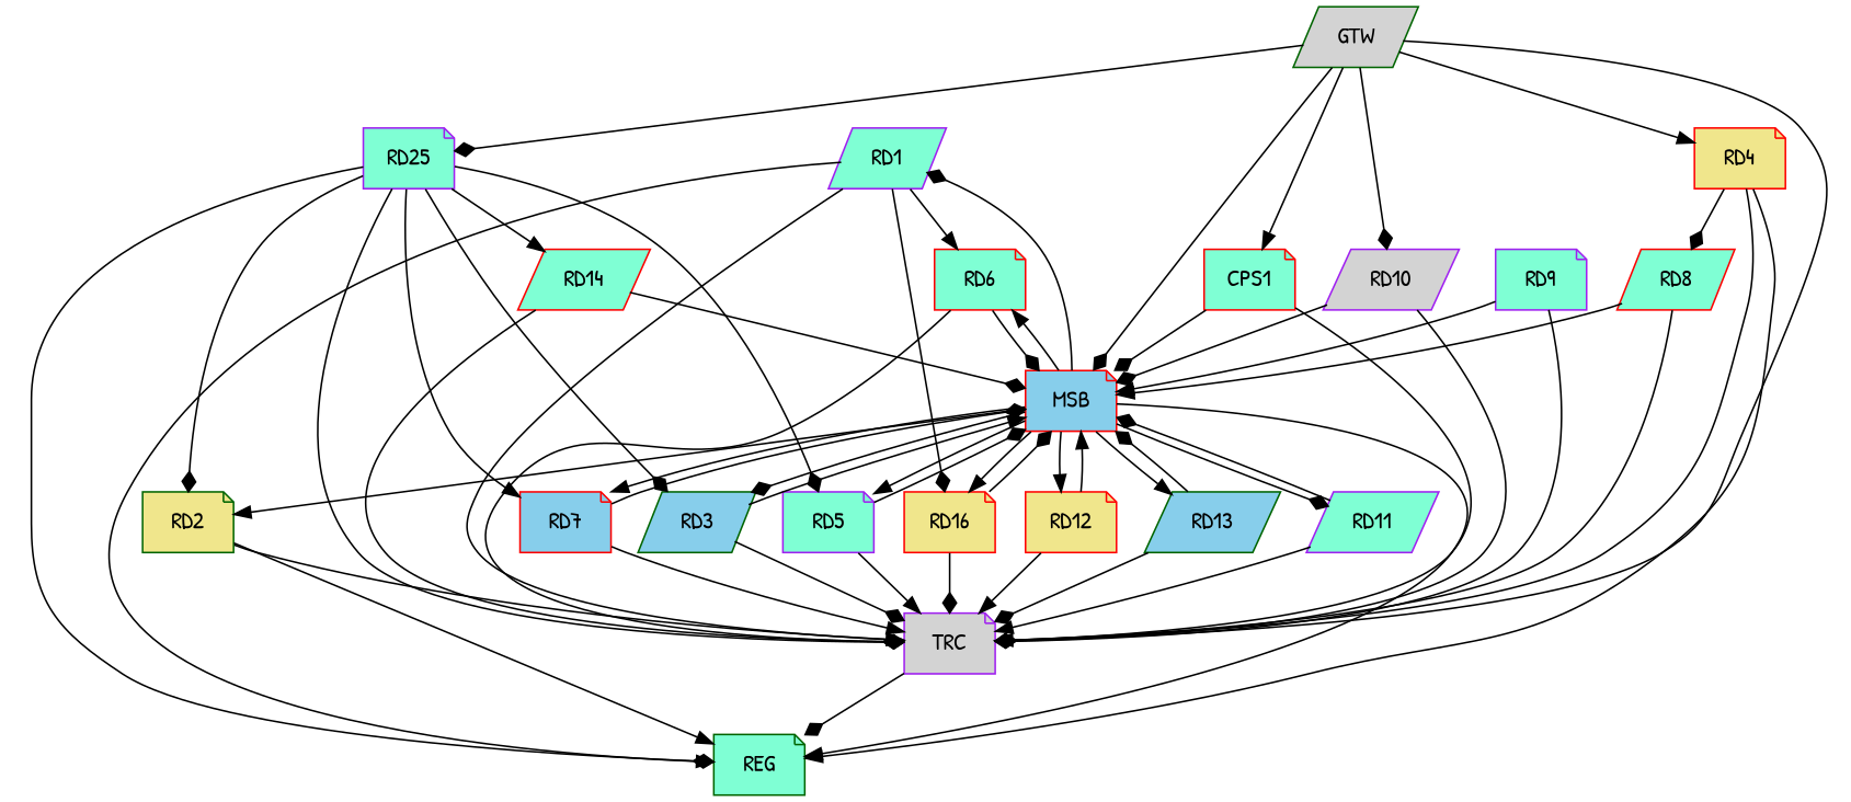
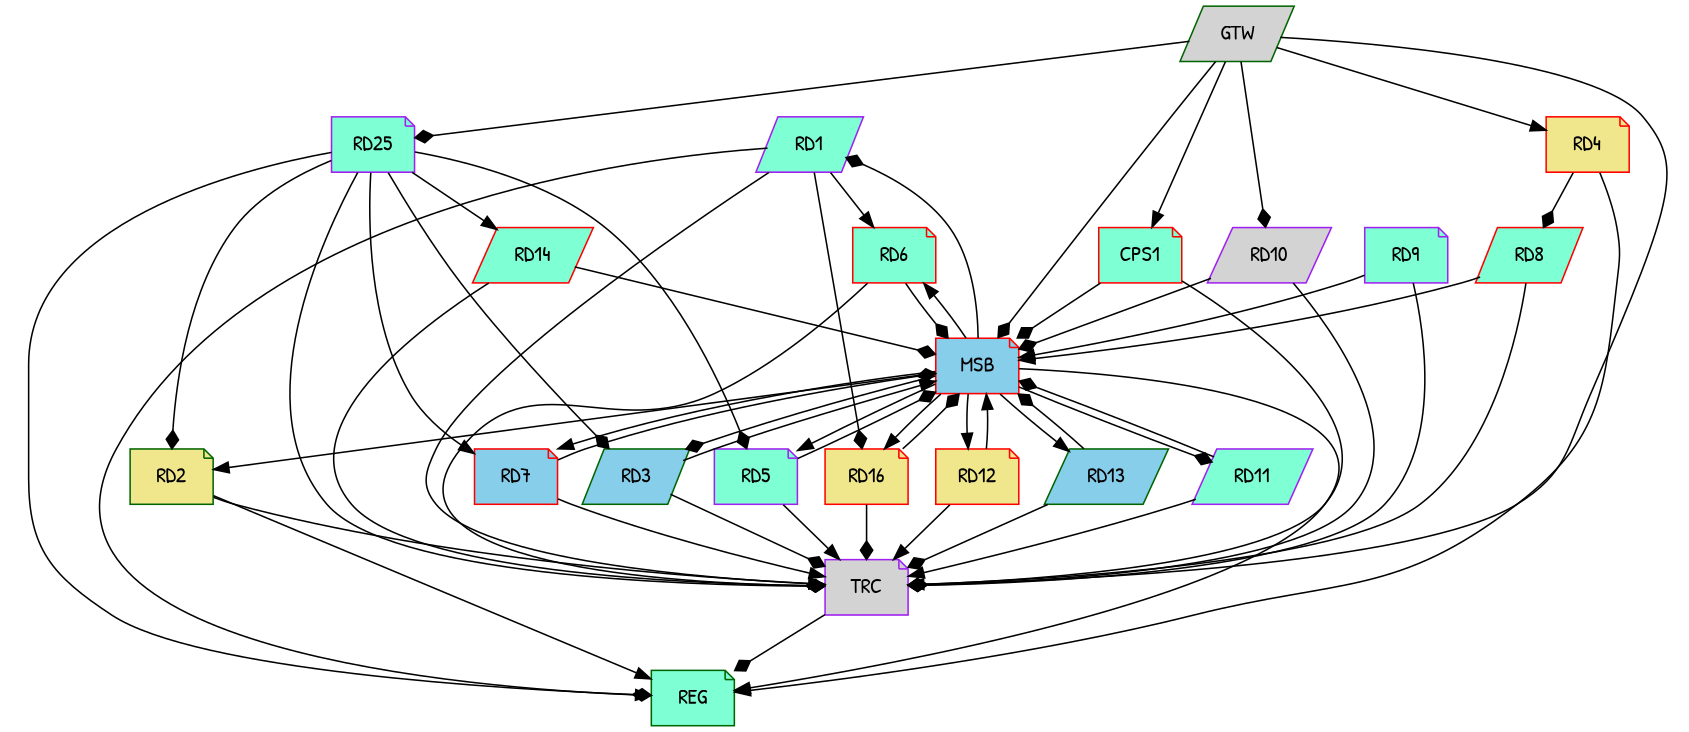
  strict digraph {
    fontname="Patrick Hand"
    node [color=red fillcolor=aquamarine fontname="Patrick Hand" shape=note style=filled]
    edge [arrowhead=diamond fontname="Patrick Hand"]
    n1 [color=purple label=RD1 shape=parallelogram]
    n2 [label=RD6]
    n3 [fillcolor=khaki label=RD16]
    n4 [color=darkgreen label=REG]
    n5 [color=purple fillcolor=lightgrey label=TRC]
    n6 [fillcolor=skyblue label=MSB]
    n7 [color=darkgreen fillcolor=khaki label=RD2]
    n8 [color=darkgreen fillcolor=skyblue label=RD3 shape=parallelogram]
    n9 [color=purple label=RD5]
    n10 [fillcolor=skyblue label=RD7]
    n11 [color=purple label=RD11 shape=parallelogram]
    n12 [fillcolor=khaki label=RD12]
    n13 [color=darkgreen fillcolor=skyblue label=RD13 shape=parallelogram]
    n14 [fillcolor=khaki label=RD4]
    n15 [label=RD8 shape=parallelogram]
    n16 [color=purple label=RD9]
    n17 [color=purple fillcolor=lightgrey label=RD10 shape=parallelogram]
    n18 [label=RD14 shape=parallelogram]
    n19 [color=purple label=RD25]
    n20 [label=CPS1]
    n21 [color=darkgreen fillcolor=lightgrey label=GTW shape=parallelogram]
    n1 -> n2 [arrowhead=normal]
    n1 -> n3
    n1 -> n4 [arrowhead=normal]
    n1 -> n5 [arrowhead=normal]
    n2 -> n5
    n2 -> n6
    n3 -> n5
    n3 -> n6
    n5 -> n4
    n6 -> n1
    n6 -> n2 [arrowhead=normal]
    n6 -> n3 [arrowhead=normal]
    n6 -> n4 [arrowhead=normal]
    n6 -> n7 [arrowhead=normal]
    n6 -> n8
    n6 -> n9 [arrowhead=normal]
    n6 -> n10 [arrowhead=normal]
    n6 -> n11
    n6 -> n12 [arrowhead=normal]
    n6 -> n13 [arrowhead=normal]
    n7 -> n4 [arrowhead=normal]
    n7 -> n5 [arrowhead=normal]
    n8 -> n5
    n8 -> n6 [arrowhead=normal]
    n9 -> n5 [arrowhead=normal]
    n9 -> n6
    n10 -> n5 [arrowhead=normal]
    n10 -> n6
    n11 -> n5 [arrowhead=normal]
    n11 -> n6
    n12 -> n5 [arrowhead=normal]
    n12 -> n6 [arrowhead=normal]
    n13 -> n5
    n13 -> n6
    n14 -> n4 [arrowhead=normal]
-   n14 -> n5 [arrowhead=normal]
    n14 -> n15
    n15 -> n5 [arrowhead=normal]
    n15 -> n6 [arrowhead=normal]
    n16 -> n5
    n16 -> n6 [arrowhead=normal]
    n17 -> n5
    n17 -> n6
    n18 -> n5
    n18 -> n6
    n19 -> n4
    n19 -> n5
    n19 -> n7
    n19 -> n8
    n19 -> n9
    n19 -> n10 [arrowhead=normal]
    n19 -> n18 [arrowhead=normal]
    n20 -> n5
    n20 -> n6
    n21 -> n5
    n21 -> n6
    n21 -> n14 [arrowhead=normal]
    n21 -> n17
    n21 -> n19
    n21 -> n20 [arrowhead=normal]
  }
